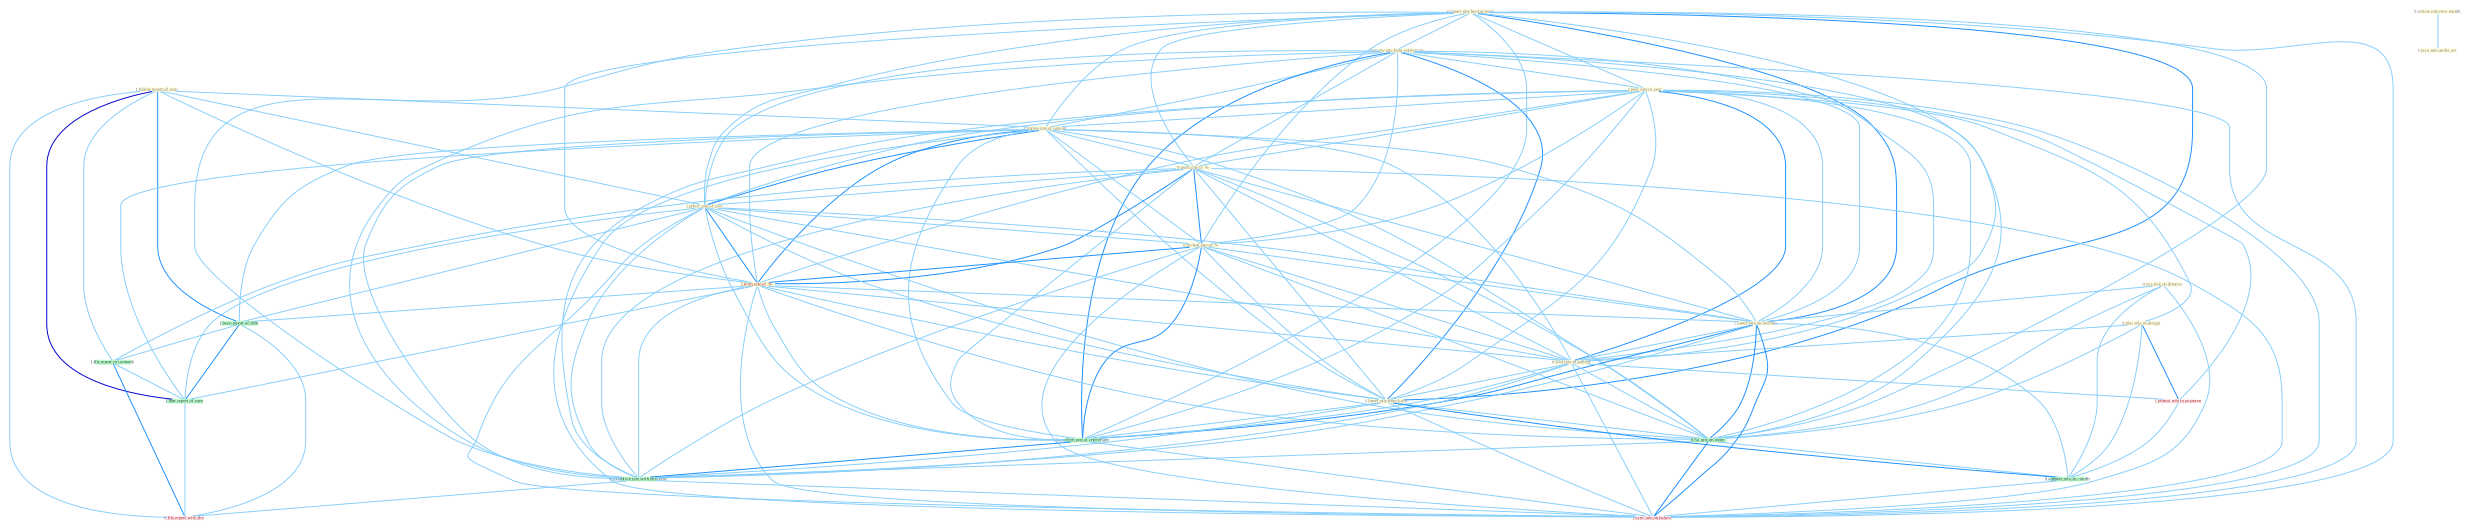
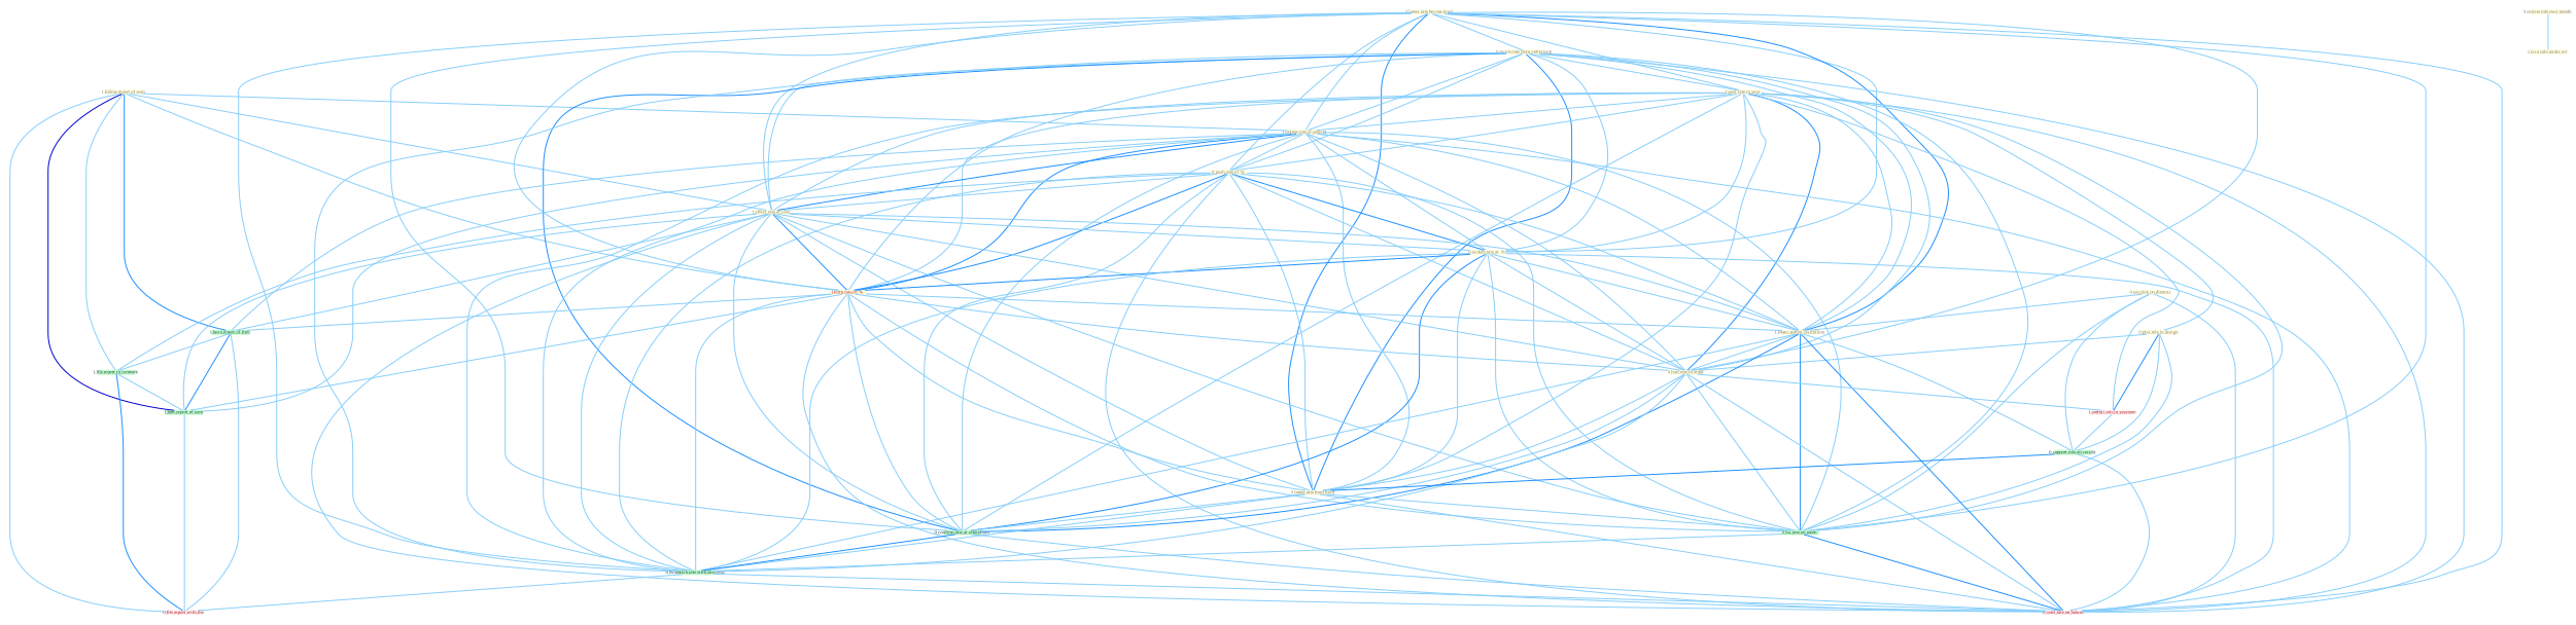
  graph {
    fontname=Merriweather
    node [color="#ffffe0" fixedsize=true fontcolor="#8b7d6b" fontname=Merriweather fontsize=4 shape=polygon style=filled]
    edge [color="#87cefa" fontname=Merriweather w=1]
    "1_follow_report_of_earn " [height=.06 width=.5]
    "0_lower_rate_becaus_level " [height=.06 width=.5]
    "0_review_rule_over_month " [height=.06 width=.5]
    "0_see_risk_on_dimens " [height=.06 width=.5]
    "0_receiv_rate_from_entitynam " [height=.06 width=.5]
    "1_post_rate_in_year " [height=.06 width=.5]
    "1_improv_rate_of_patient " [height=.06 width=.5]
    "0_push_rate_to_% " [height=.06 width=.5]
    "0_plai_role_in_design " [height=.06 width=.5]
    "1_affect_rate_of_issu " [height=.06 width=.5]
    "1_issu_rule_under_act " [height=.06 width=.5]
    "0_reckon_rate_at_% " [height=.06 width=.5]
    "1_term_rate_of_% " [fontcolor="#b22222" height=.06 width=.5]
-   "1_lower_rate_on_million " [height=.06 width=.5]
-   "0_had_rate_in_studi " [height=.06 width=.5 label="0_had_rate_in_patient"]
+   "1_lower_rate_on_million " [height=.06 width=.5 label="1_lower_portrai_on_million"]
+   "0_had_rate_in_studi " [height=.06 width=.5]
    "0_lower_rate_from_hold " [height=.06 width=.5]
    "1_portrai_role_in_yearnum " [color="#fff0f5" fontcolor="#b22222" height=.06 width=.5]
-   "1_carri_rate_on_balanc " [color="#fff0f5" fontcolor="#b22222" height=.06 width=.5]
+   "1_carri_rate_on_balanc " [color="#fff0f5" fontcolor="#b22222" height=.06 width=.5 label="2_carri_rate_on_balanc"]
    "0_file_report_with_the " [color="#fff0f5" fontcolor="#b22222" height=.06 width=.5]
    "1_been_report_of_firm " [color="#BDFCC9" fontcolor="#2f4f4f" height=.06 width=.5]
    "1_file_report_to_network " [color="#BDFCC9" fontcolor="#2f4f4f" height=.06 width=.5]
    "1_hurt_report_of_earn " [color="#BDFCC9" fontcolor="#2f4f4f" height=.06 width=.5]
    "0_confirm_rate_at_entitynam " [color="#BDFCC9" fontcolor="#2f4f4f" height=.06 width=.5]
    "0_ha_rate_on_morn " [color="#BDFCC9" fontcolor="#2f4f4f" height=.06 width=.5]
    "0_establish_rate_with_descend " [color="#BDFCC9" fontcolor="#2f4f4f" height=.06 width=.5]
    "0_support_role_on_condit " [color="#BDFCC9" fontcolor="#2f4f4f" height=.06 width=.5]
    subgraph sub_1 {
      "1_follow_report_of_earn "
      "0_lower_rate_becaus_level "
      "0_review_rule_over_month "
      "0_see_risk_on_dimens "
      "0_receiv_rate_from_entitynam "
      "1_post_rate_in_year "
      "1_improv_rate_of_patient "
      "0_push_rate_to_% "
      "0_plai_role_in_design "
      "1_affect_rate_of_issu "
      "1_issu_rule_under_act "
      "0_reckon_rate_at_% "
      "1_term_rate_of_% "
      "1_lower_rate_on_million "
      "0_had_rate_in_studi "
      "0_lower_rate_from_hold "
    }
    subgraph sub_2 {
      "1_portrai_role_in_yearnum "
      "1_carri_rate_on_balanc "
      "0_file_report_with_the "
    }
    "1_follow_report_of_earn " -- "1_improv_rate_of_patient "
    "1_follow_report_of_earn " -- "1_affect_rate_of_issu "
    "1_follow_report_of_earn " -- "1_term_rate_of_% "
    "1_follow_report_of_earn " -- "0_file_report_with_the "
    "1_follow_report_of_earn " -- "1_been_report_of_firm " [color="#1e90ff" w=2]
    "1_follow_report_of_earn " -- "1_file_report_to_network "
    "1_follow_report_of_earn " -- "1_hurt_report_of_earn " [color="#0000cd" w=3]
    "0_lower_rate_becaus_level " -- "0_receiv_rate_from_entitynam "
    "0_lower_rate_becaus_level " -- "1_post_rate_in_year "
    "0_lower_rate_becaus_level " -- "1_improv_rate_of_patient "
    "0_lower_rate_becaus_level " -- "0_push_rate_to_% "
    "0_lower_rate_becaus_level " -- "1_affect_rate_of_issu "
    "0_lower_rate_becaus_level " -- "0_reckon_rate_at_% "
    "0_lower_rate_becaus_level " -- "1_term_rate_of_% "
    "0_lower_rate_becaus_level " -- "1_lower_rate_on_million " [color="#1e90ff" w=2]
    "0_lower_rate_becaus_level " -- "0_had_rate_in_studi "
    "0_lower_rate_becaus_level " -- "0_lower_rate_from_hold " [color="#1e90ff" w=2]
    "0_lower_rate_becaus_level " -- "1_carri_rate_on_balanc "
    "0_lower_rate_becaus_level " -- "0_confirm_rate_at_entitynam "
    "0_lower_rate_becaus_level " -- "0_ha_rate_on_morn "
    "0_lower_rate_becaus_level " -- "0_establish_rate_with_descend "
    "0_review_rule_over_month " -- "1_issu_rule_under_act "
    "0_see_risk_on_dimens " -- "1_lower_rate_on_million "
    "0_see_risk_on_dimens " -- "1_carri_rate_on_balanc "
    "0_see_risk_on_dimens " -- "0_ha_rate_on_morn "
    "0_see_risk_on_dimens " -- "0_support_role_on_condit "
    "0_receiv_rate_from_entitynam " -- "1_post_rate_in_year "
    "0_receiv_rate_from_entitynam " -- "1_improv_rate_of_patient "
    "0_receiv_rate_from_entitynam " -- "0_push_rate_to_% "
    "0_receiv_rate_from_entitynam " -- "1_affect_rate_of_issu "
    "0_receiv_rate_from_entitynam " -- "0_reckon_rate_at_% "
    "0_receiv_rate_from_entitynam " -- "1_term_rate_of_% "
    "0_receiv_rate_from_entitynam " -- "1_lower_rate_on_million "
    "0_receiv_rate_from_entitynam " -- "0_had_rate_in_studi "
    "0_receiv_rate_from_entitynam " -- "0_lower_rate_from_hold " [color="#1e90ff" w=2]
    "0_receiv_rate_from_entitynam " -- "1_carri_rate_on_balanc "
    "0_receiv_rate_from_entitynam " -- "0_confirm_rate_at_entitynam " [color="#1e90ff" w=2]
    "0_receiv_rate_from_entitynam " -- "0_ha_rate_on_morn "
    "0_receiv_rate_from_entitynam " -- "0_establish_rate_with_descend "
    "1_post_rate_in_year " -- "1_improv_rate_of_patient "
    "1_post_rate_in_year " -- "0_push_rate_to_% "
    "1_post_rate_in_year " -- "0_plai_role_in_design "
    "1_post_rate_in_year " -- "1_affect_rate_of_issu "
    "1_post_rate_in_year " -- "0_reckon_rate_at_% "
    "1_post_rate_in_year " -- "1_term_rate_of_% "
    "1_post_rate_in_year " -- "1_lower_rate_on_million "
    "1_post_rate_in_year " -- "0_had_rate_in_studi " [color="#1e90ff" w=2]
    "1_post_rate_in_year " -- "0_lower_rate_from_hold "
    "1_post_rate_in_year " -- "1_portrai_role_in_yearnum "
    "1_post_rate_in_year " -- "1_carri_rate_on_balanc "
    "1_post_rate_in_year " -- "0_confirm_rate_at_entitynam "
    "1_post_rate_in_year " -- "0_ha_rate_on_morn "
    "1_post_rate_in_year " -- "0_establish_rate_with_descend "
    "1_improv_rate_of_patient " -- "0_push_rate_to_% "
    "1_improv_rate_of_patient " -- "1_affect_rate_of_issu " [color="#1e90ff" w=2]
    "1_improv_rate_of_patient " -- "0_reckon_rate_at_% "
    "1_improv_rate_of_patient " -- "1_term_rate_of_% " [color="#1e90ff" w=2]
    "1_improv_rate_of_patient " -- "1_lower_rate_on_million "
    "1_improv_rate_of_patient " -- "0_had_rate_in_studi "
    "1_improv_rate_of_patient " -- "0_lower_rate_from_hold "
    "1_improv_rate_of_patient " -- "1_carri_rate_on_balanc "
    "1_improv_rate_of_patient " -- "1_been_report_of_firm "
    "1_improv_rate_of_patient " -- "1_hurt_report_of_earn "
    "1_improv_rate_of_patient " -- "0_confirm_rate_at_entitynam "
    "1_improv_rate_of_patient " -- "0_ha_rate_on_morn "
    "1_improv_rate_of_patient " -- "0_establish_rate_with_descend "
    "0_push_rate_to_% " -- "1_affect_rate_of_issu "
    "0_push_rate_to_% " -- "0_reckon_rate_at_% " [color="#1e90ff" w=2]
    "0_push_rate_to_% " -- "1_term_rate_of_% " [color="#1e90ff" w=2]
    "0_push_rate_to_% " -- "1_lower_rate_on_million "
    "0_push_rate_to_% " -- "0_had_rate_in_studi "
    "0_push_rate_to_% " -- "0_lower_rate_from_hold "
    "0_push_rate_to_% " -- "1_carri_rate_on_balanc "
    "0_push_rate_to_% " -- "1_file_report_to_network "
    "0_push_rate_to_% " -- "0_confirm_rate_at_entitynam "
    "0_push_rate_to_% " -- "0_ha_rate_on_morn "
    "0_push_rate_to_% " -- "0_establish_rate_with_descend "
    "0_plai_role_in_design " -- "0_had_rate_in_studi "
    "0_plai_role_in_design " -- "1_portrai_role_in_yearnum " [color="#1e90ff" w=2]
    "0_plai_role_in_design " -- "0_ha_rate_on_morn "
    "0_plai_role_in_design " -- "0_support_role_on_condit "
    "1_affect_rate_of_issu " -- "0_reckon_rate_at_% "
    "1_affect_rate_of_issu " -- "1_term_rate_of_% " [color="#1e90ff" w=2]
    "1_affect_rate_of_issu " -- "1_lower_rate_on_million "
    "1_affect_rate_of_issu " -- "0_had_rate_in_studi "
    "1_affect_rate_of_issu " -- "0_lower_rate_from_hold "
    "1_affect_rate_of_issu " -- "1_carri_rate_on_balanc "
    "1_affect_rate_of_issu " -- "1_been_report_of_firm "
    "1_affect_rate_of_issu " -- "1_hurt_report_of_earn "
    "1_affect_rate_of_issu " -- "0_confirm_rate_at_entitynam "
    "1_affect_rate_of_issu " -- "0_ha_rate_on_morn "
    "1_affect_rate_of_issu " -- "0_establish_rate_with_descend "
    "0_reckon_rate_at_% " -- "1_term_rate_of_% " [color="#1e90ff" w=2]
    "0_reckon_rate_at_% " -- "1_lower_rate_on_million "
    "0_reckon_rate_at_% " -- "0_had_rate_in_studi "
    "0_reckon_rate_at_% " -- "0_lower_rate_from_hold "
    "0_reckon_rate_at_% " -- "1_carri_rate_on_balanc "
    "0_reckon_rate_at_% " -- "0_confirm_rate_at_entitynam " [color="#1e90ff" w=2]
    "0_reckon_rate_at_% " -- "0_ha_rate_on_morn "
    "0_reckon_rate_at_% " -- "0_establish_rate_with_descend "
    "1_term_rate_of_% " -- "1_lower_rate_on_million "
    "1_term_rate_of_% " -- "0_had_rate_in_studi "
    "1_term_rate_of_% " -- "0_lower_rate_from_hold "
    "1_term_rate_of_% " -- "1_carri_rate_on_balanc "
    "1_term_rate_of_% " -- "1_been_report_of_firm "
    "1_term_rate_of_% " -- "1_hurt_report_of_earn "
    "1_term_rate_of_% " -- "0_confirm_rate_at_entitynam "
    "1_term_rate_of_% " -- "0_ha_rate_on_morn "
    "1_term_rate_of_% " -- "0_establish_rate_with_descend "
    "1_lower_rate_on_million " -- "0_had_rate_in_studi "
    "1_lower_rate_on_million " -- "1_carri_rate_on_balanc " [color="#1e90ff" w=2]
    "1_lower_rate_on_million " -- "0_confirm_rate_at_entitynam " [color="#1e90ff"]
    "1_lower_rate_on_million " -- "0_ha_rate_on_morn " [color="#1e90ff" w=2]
    "1_lower_rate_on_million " -- "0_establish_rate_with_descend "
    "1_lower_rate_on_million " -- "0_support_role_on_condit "
    "0_had_rate_in_studi " -- "0_lower_rate_from_hold "
    "0_had_rate_in_studi " -- "1_portrai_role_in_yearnum "
    "0_had_rate_in_studi " -- "1_carri_rate_on_balanc "
    "0_had_rate_in_studi " -- "0_confirm_rate_at_entitynam "
    "0_had_rate_in_studi " -- "0_ha_rate_on_morn "
    "0_had_rate_in_studi " -- "0_establish_rate_with_descend "
    "0_lower_rate_from_hold " -- "1_carri_rate_on_balanc "
    "0_lower_rate_from_hold " -- "0_confirm_rate_at_entitynam "
    "0_lower_rate_from_hold " -- "0_ha_rate_on_morn "
    "0_lower_rate_from_hold " -- "0_establish_rate_with_descend "
    "1_portrai_role_in_yearnum " -- "0_support_role_on_condit "
    "1_been_report_of_firm " -- "0_file_report_with_the "
    "1_been_report_of_firm " -- "1_file_report_to_network "
    "1_been_report_of_firm " -- "1_hurt_report_of_earn " [color="#1e90ff" w=2]
    "1_file_report_to_network " -- "0_file_report_with_the " [color="#1e90ff" w=2]
    "1_file_report_to_network " -- "1_hurt_report_of_earn "
    "1_hurt_report_of_earn " -- "0_file_report_with_the "
    "0_confirm_rate_at_entitynam " -- "1_carri_rate_on_balanc "
    "0_confirm_rate_at_entitynam " -- "0_establish_rate_with_descend " [color="#1e90ff"]
    "0_ha_rate_on_morn " -- "1_carri_rate_on_balanc " [color="#1e90ff" w=2]
    "0_ha_rate_on_morn " -- "0_establish_rate_with_descend "
-   "0_ha_rate_on_morn " -- "0_support_role_on_condit "
    "0_establish_rate_with_descend " -- "1_carri_rate_on_balanc "
    "0_establish_rate_with_descend " -- "0_file_report_with_the "
    "0_support_role_on_condit " -- "0_lower_rate_from_hold " [color="#1e90ff" w=2]
    "0_support_role_on_condit " -- "1_carri_rate_on_balanc "
  }
